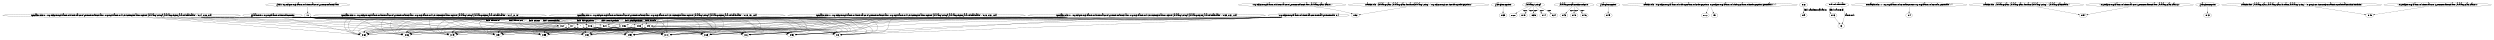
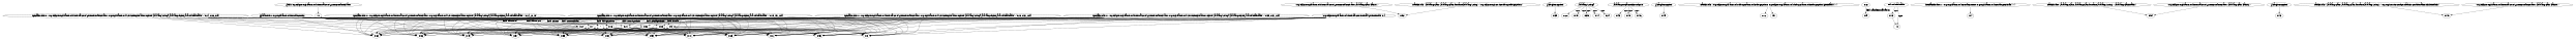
  digraph {
    n1 [label="$r32"]
    n2 [label="$r59"]
    n3 [label="$r10"]
    n4 [label="$r60"]
    n5 [label="$r25"]
    n6 [label="$r36"]
    n7 [label="$r30"]
    n8 [label="$r8"]
    n9 [label="$r49"]
    n10 [label="$r57"]
    n11 [label="$r53"]
    n12 [label="$r55"]
    n13 [label="$r6"]
    n14 [label="specialinvoke r0.<org.eclipse.osgi.framework.internal.core.SystemBundleActivator: org.osgi.framework.ServiceRegistration register(java.lang.String[],java.lang.Object,java.util.Hashtable)>($r28, $r31, null)"]
    n15 [label="specialinvoke r0.<org.eclipse.osgi.framework.internal.core.SystemBundleActivator: org.osgi.framework.ServiceRegistration register(java.lang.String[],java.lang.Object,java.util.Hashtable)>($r35, $r37, null)"]
    n16 [label="$r38"]
    n17 [label="specialinvoke r0.<org.eclipse.osgi.framework.internal.core.SystemBundleActivator: org.osgi.framework.ServiceRegistration register(java.lang.String[],java.lang.Object,java.util.Hashtable)>($r24, $r26, null)"]
    n18 [label="$r27"]
    n19 [label="<org.eclipse.osgi.framework.internal.core.SystemBundleActivator: java.lang.Class class$1>"]
    n20 [label="$r52"]
    n21 [label="@caughtexception"]
    n22 [label="$r39"]
    n23 [label="$r5"]
    n24 [label=r0]
    n25 [label="$r16"]
    n26 [label="$r7"]
    n27 [label=r1]
    n28 [label="$r21"]
    n29 [label="specialinvoke r0.<org.eclipse.osgi.framework.internal.core.SystemBundleActivator: org.osgi.framework.ServiceRegistration register(java.lang.String[],java.lang.Object,java.util.Hashtable)>($r19, r51, null)"]
    n30 [label="specialinvoke r0.<org.eclipse.osgi.framework.internal.core.SystemBundleActivator: org.osgi.framework.ServiceRegistration register(java.lang.String[],java.lang.Object,java.util.Hashtable)>($r14, r2, r3)"]
    n31 [label="java.lang.String[]"]
    n32 [label="$r28"]
    n33 [label="$r19"]
    n34 [label="$r35"]
    n35 [label="$r14"]
    n36 [label="$r24"]
    n37 [label="java.lang.NoClassDefFoundError"]
    n38 [label="$r43"]
    n39 [label="$r40"]
    n40 [label="$r46"]
    n41 [label="@caughtexception"]
    n42 [label="$r45"]
    n43 [label="@parameter0: org.osgi.framework.BundleContext"]
    n44 [label="(org.eclipse.osgi.framework.internal.core.InternalSystemBundle) $r4"]
    n45 [label="staticinvoke <org.eclipse.osgi.framework.debug.FrameworkDebugOptions: org.eclipse.osgi.framework.debug.FrameworkDebugOptions getDefault()>()"]
    n46 [label="$r12"]
    n47 [label=r51]
    n48 [label="$r61"]
    n49 [label=null]
    n50 [label="null.util.Hashtable"]
    n51 [label="$r13"]
    n52 [label=r3]
    n53 [label="interfaceinvoke r1.<org.osgi.framework.BundleContext: org.osgi.framework.Bundle getBundle()>()"]
    n54 [label="$r4"]
    n55 [label="staticinvoke <java.lang.Class: java.lang.Class forName(java.lang.String)>('java.lang.ClassLoader')"]
    n56 [label="$r54"]
    n57 [label="<org.eclipse.osgi.framework.internal.core.SystemBundleActivator: java.lang.Class class$2>"]
    n58 [label="@caughtexception"]
    n59 [label="$r42"]
    n60 [label="staticinvoke <java.lang.Class: java.lang.Class forName(java.lang.String)>('org.osgi.service.condpermadmin.ConditionalPermissionAdmin')"]
    n61 [label="$r48"]
    n62 [label="staticinvoke <java.lang.Class: java.lang.Class forName(java.lang.String)>('org.eclipse.osgi.service.debug.DebugOptions')"]
    n63 [label="<org.eclipse.osgi.framework.internal.core.SystemBundleActivator: java.lang.Class class$0>"]
    n64 [label="@this: org.eclipse.osgi.framework.internal.core.SystemBundleActivator"]
    n1 -> n2
    n1 -> n3
    n1 -> n4
    n1 -> n5
    n1 -> n6
    n1 -> n7
    n1 -> n8
    n1 -> n9
    n1 -> n10
    n1 -> n11
    n1 -> n12
    n1 -> n13
    n14 -> n1
    n14 -> n2
    n14 -> n3
    n14 -> n4
    n14 -> n5
    n14 -> n6
    n14 -> n7
    n14 -> n8
    n14 -> n9
    n14 -> n10
    n14 -> n11
    n14 -> n12
    n14 -> n13
    n15 -> n2
    n15 -> n3
    n15 -> n4
    n15 -> n5
    n15 -> n6
    n15 -> n7
    n15 -> n8
    n15 -> n9
    n15 -> n10
    n15 -> n11
    n15 -> n12
    n15 -> n13
    n15 -> n16
    n16 -> n2
    n16 -> n3
    n16 -> n4
    n16 -> n5
    n16 -> n6
    n16 -> n7
    n16 -> n8
    n16 -> n9
    n16 -> n10
    n16 -> n11
    n16 -> n12
    n16 -> n13
    n17 -> n2
    n17 -> n3
    n17 -> n4
    n17 -> n5
    n17 -> n6
    n17 -> n7
    n17 -> n8
    n17 -> n9
    n17 -> n10
    n17 -> n11
    n17 -> n12
    n17 -> n13
    n17 -> n18
    n18 -> n2
    n18 -> n3
    n18 -> n4
    n18 -> n5
    n18 -> n6
    n18 -> n7
    n18 -> n8
    n18 -> n9
    n18 -> n10
    n18 -> n11
    n18 -> n12
    n18 -> n13
    n19 -> n20
    n21 -> n22
    n23 -> n2
    n23 -> n3
    n23 -> n4
    n23 -> n5
    n23 -> n6
    n23 -> n7
    n23 -> n8
    n23 -> n9
    n23 -> n10
    n23 -> n11
    n23 -> n12
    n23 -> n13
    n24 -> n1 [label="field: securityAdmin"]
    n24 -> n16 [label="field: packageAdmin"]
    n24 -> n18 [label="field: startLevel"]
    n24 -> n23 [label="field: bundle"]
    n24 -> n25 [label="field: contextFinder"]
    n24 -> n26 [label="field: framework"]
    n24 -> n27 [label="field: context"]
    n24 -> n28 [label="field: debugOptions"]
    n25 -> n2
    n25 -> n3
    n25 -> n4
    n25 -> n5
    n25 -> n6
    n25 -> n7
    n25 -> n8
    n25 -> n9
    n25 -> n10
    n25 -> n11
    n25 -> n12
    n25 -> n13
    n26 -> n2
    n26 -> n3
    n26 -> n4
    n26 -> n5
    n26 -> n6
    n26 -> n7
    n26 -> n8
    n26 -> n9
    n26 -> n10
    n26 -> n11
    n26 -> n12
    n26 -> n13
    n27 -> n2
    n27 -> n3
    n27 -> n4
    n27 -> n5
    n27 -> n6
    n27 -> n7
    n27 -> n8
    n27 -> n9
    n27 -> n10
    n27 -> n11
    n27 -> n12
    n27 -> n13
    n28 -> n2
    n28 -> n3
    n28 -> n4
    n28 -> n5
    n28 -> n6
    n28 -> n7
    n28 -> n8
    n28 -> n9
    n28 -> n10
    n28 -> n11
    n28 -> n12
    n28 -> n13
    n29 -> n2
    n29 -> n3
    n29 -> n4
    n29 -> n5
    n29 -> n6
    n29 -> n7
    n29 -> n8
    n29 -> n9
    n29 -> n10
    n29 -> n11
    n29 -> n12
    n29 -> n13
    n29 -> n28
    n30 -> n2
    n30 -> n3
    n30 -> n4
    n30 -> n5
    n30 -> n6
    n30 -> n7
    n30 -> n8
    n30 -> n9
    n30 -> n10
    n30 -> n11
    n30 -> n12
    n30 -> n13
    n30 -> n25
    n31 -> n32 [label=type]
    n31 -> n33 [label=type]
    n31 -> n34 [label=type]
    n31 -> n35 [label=type]
    n31 -> n36 [label=type]
    n37 -> n38 [label=type]
    n37 -> n39 [label=type]
    n37 -> n40 [label=type]
    n41 -> n42
    n43 -> n2
    n43 -> n3
    n43 -> n4
    n43 -> n5
    n43 -> n6
    n43 -> n7
    n43 -> n8
    n43 -> n9
    n43 -> n10
    n43 -> n11
    n43 -> n12
    n43 -> n13
    n43 -> n27
    n44 -> n2
    n44 -> n3
    n44 -> n4
    n44 -> n5
    n44 -> n6
    n44 -> n7
    n44 -> n8
    n44 -> n9
    n44 -> n10
    n44 -> n11
    n44 -> n12
    n44 -> n13
    n44 -> n23
    n45 -> n46
    n45 -> n47
    n48 -> n49 [label="field: manifestLocalization"]
-   n50 -> n51 [label="field: startLevel"]
-   n50 -> n52 [label=framework]
+   n50 -> n51 [label=type]
+   n50 -> n52 [label=type]
    n51 -> n52
    n53 -> n54
    n55 -> n56
    n57 -> n56
    n58 -> n59
    n60 -> n61
    n62 -> n20
    n63 -> n61
    n64 -> n24
  }
